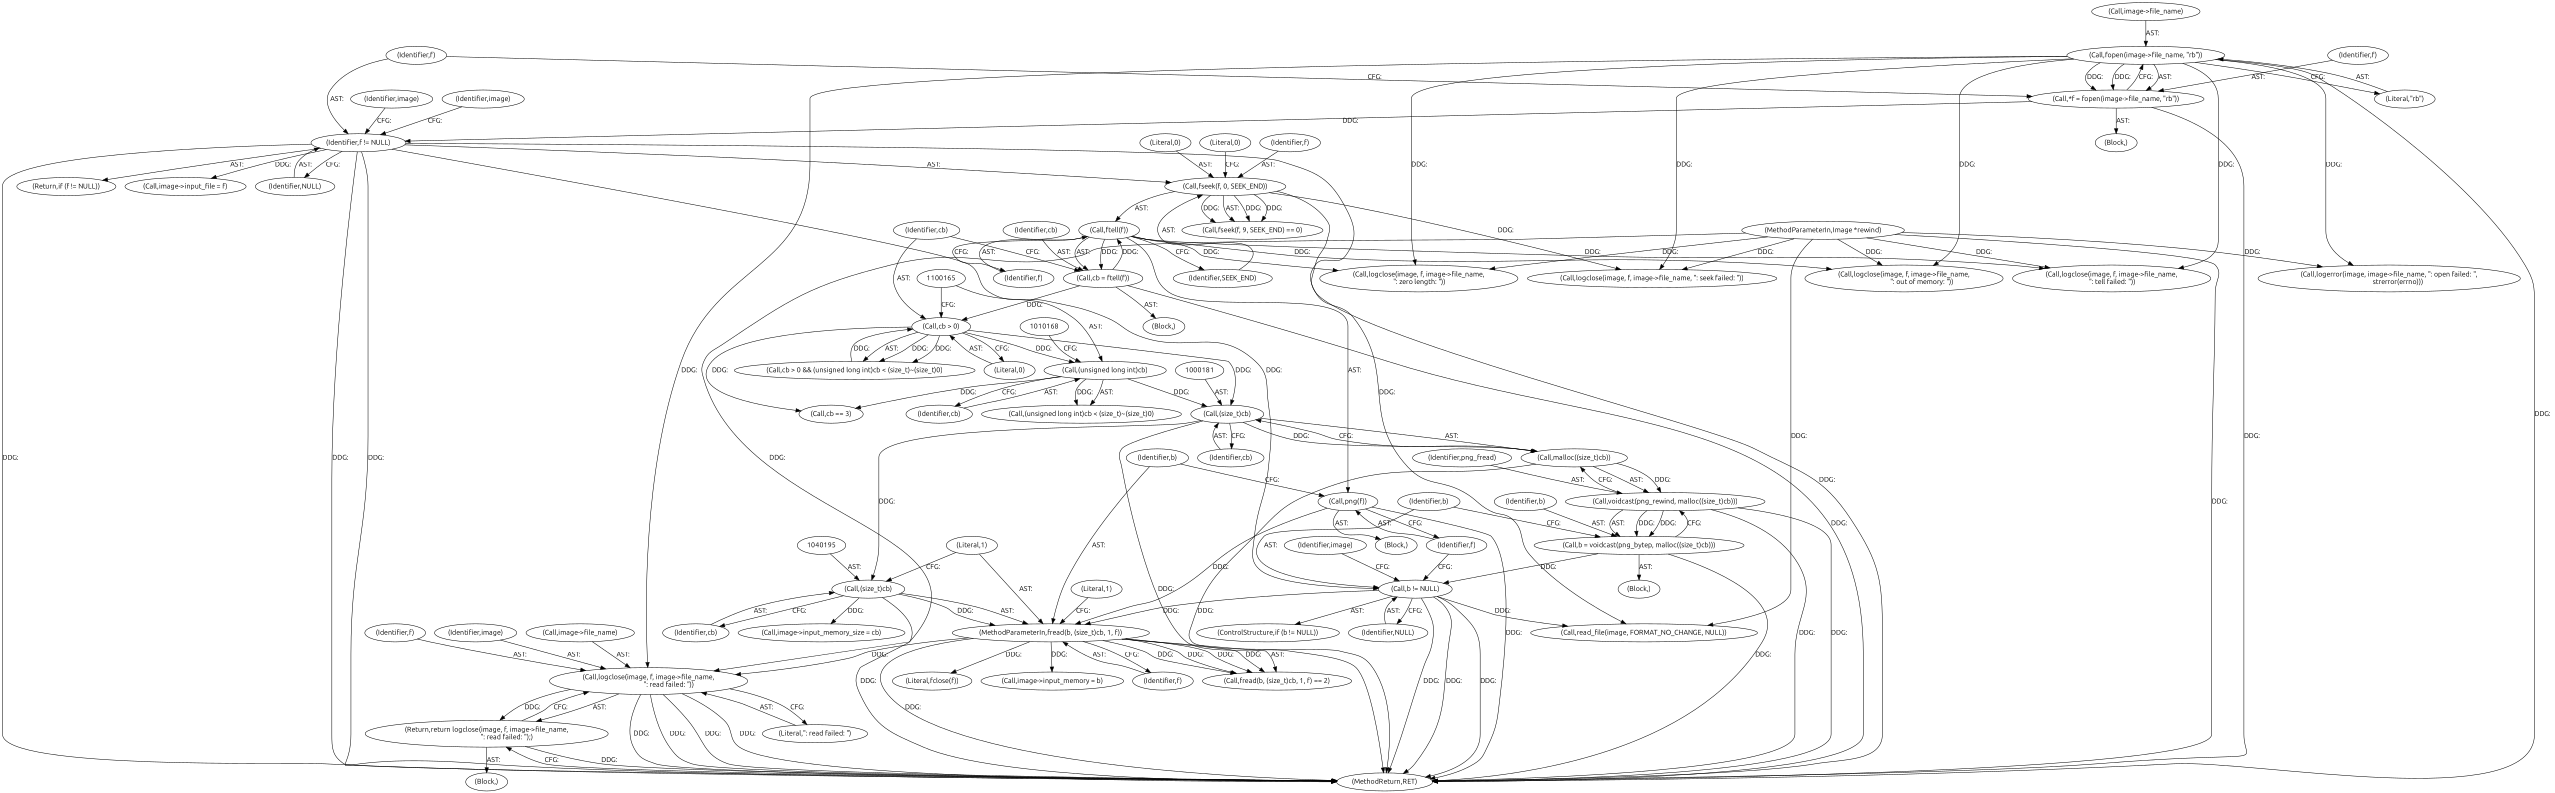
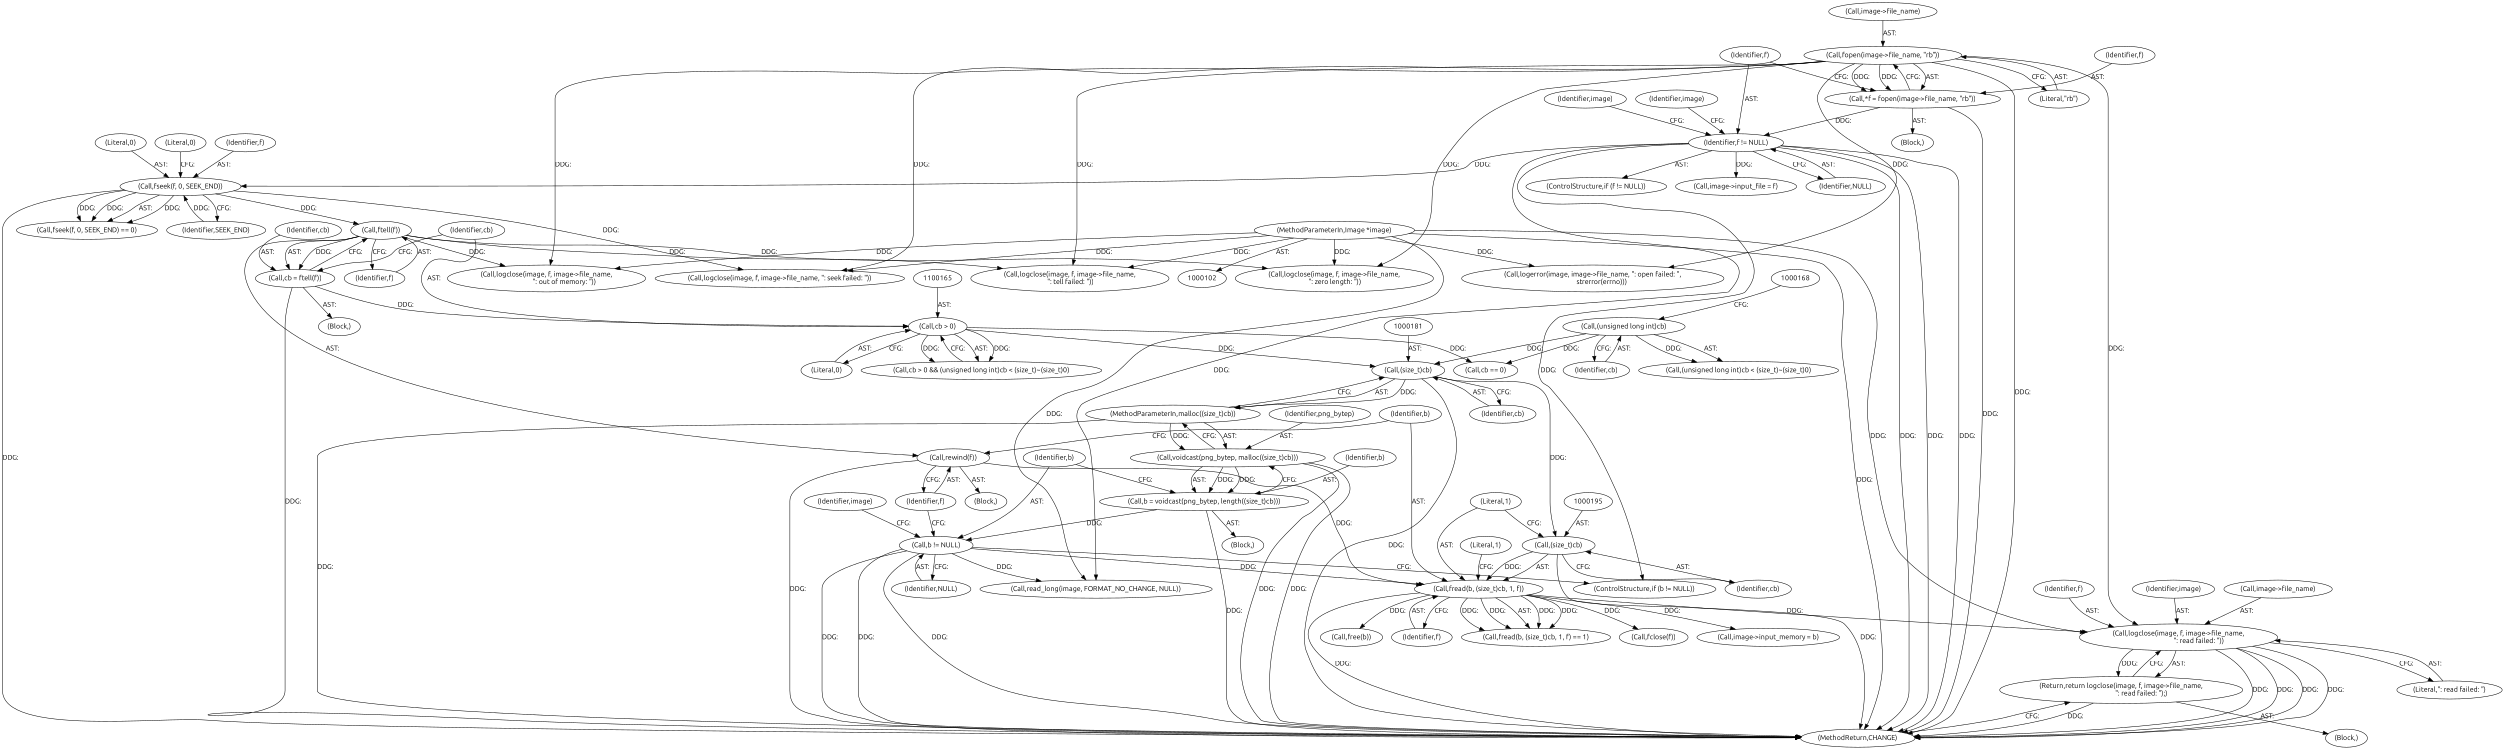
  digraph {
    fontname=Ubuntu
    node [fontname=Ubuntu]
    edge [fontname=Ubuntu]
    n1 [label="(Call,logclose(image, f, image->file_name,\n                           \": read failed: \"))"]
    n2 [label="(Return,return logclose(image, f, image->file_name,\n                           \": read failed: \");)"]
-   n3 [label="(MethodReturn,RET)"]
+   n3 [label="(MethodReturn,CHANGE)"]
    n4 [label="(Literal,\": read failed: \")"]
    n5 [label="(Block,)"]
-   n6 [label="(MethodParameterIn,Image *rewind)"]
+   n6 [label="(MethodParameterIn,Image *image)"]
    n7 [label="(Call,logerror(image, image->file_name, \": open failed: \",\n            strerror(errno)))"]
-   n8 [label="(Call,read_file(image, FORMAT_NO_CHANGE, NULL))"]
+   n8 [label="(Call,read_long(image, FORMAT_NO_CHANGE, NULL))"]
    n9 [label="(Call,logclose(image, f, image->file_name,\n                        \": out of memory: \"))"]
    n10 [label="(Call,logclose(image, f, image->file_name, \": seek failed: \"))"]
    n11 [label="(Call,logclose(image, f, image->file_name,\n \": tell failed: \"))"]
    n12 [label="(Call,logclose(image, f, image->file_name,\n \": zero length: \"))"]
-   n14 [label="(MethodParameterIn,fread(b, (size_t)cb, 1, f))"]
+   1000102
+   n14 [label="(Call,fread(b, (size_t)cb, 1, f))"]
    n15 [label="(Identifier,f)"]
-   n16 [label="(Call,fread(b, (size_t)cb, 1, f) == 2)"]
-   n17 [label="(Literal,fclose(f))"]
+   n16 [label="(Call,fread(b, (size_t)cb, 1, f) == 1)"]
+   n17 [label="(Call,fclose(f))"]
    n18 [label="(Call,image->input_memory = b)"]
+   n19 [label="(Call,free(b))"]
    n20 [label="(Call,b != NULL)"]
    n21 [label="(Identifier,NULL)"]
    n22 [label="(ControlStructure,if (b != NULL))"]
-   n23 [label="(Call,b = voidcast(png_bytep, malloc((size_t)cb)))"]
-   n24 [label="(Call,voidcast(png_rewind, malloc((size_t)cb)))"]
+   n23 [label="(Call,b = voidcast(png_bytep, length((size_t)cb)))"]
+   n24 [label="(Call,voidcast(png_bytep, malloc((size_t)cb)))"]
    n25 [label="(Block,)"]
-   n26 [label="(Call,malloc((size_t)cb))"]
+   n26 [label="(MethodParameterIn,malloc((size_t)cb))"]
    n27 [label="(Call,(size_t)cb)"]
    n28 [label="(Call,(size_t)cb)"]
    n29 [label="(Identifier,cb)"]
    n30 [label="(Identifier,cb)"]
-   n31 [label="(Call,image->input_memory_size = cb)"]
    n32 [label="(Call,(unsigned long int)cb)"]
    n33 [label="(Call,(unsigned long int)cb < (size_t)~(size_t)0)"]
    n34 [label="(Identifier,cb)"]
-   n35 [label="(Call,cb == 3)"]
+   n35 [label="(Call,cb == 0)"]
    n36 [label="(Call,cb > 0)"]
    n37 [label="(Call,cb > 0 && (unsigned long int)cb < (size_t)~(size_t)0)"]
    n38 [label="(Literal,0)"]
    n39 [label="(Call,cb = ftell(f))"]
    n40 [label="(Call,ftell(f))"]
    n41 [label="(Block,)"]
-   n42 [label="(Call,png(f))"]
+   n42 [label="(Call,rewind(f))"]
    n43 [label="(Identifier,f)"]
    n44 [label="(Identifier,f)"]
    n45 [label="(Block,)"]
    n46 [label="(Call,fseek(f, 0, SEEK_END))"]
    n47 [label="(Identifier,SEEK_END)"]
-   n48 [label="(Call,fseek(f, 9, SEEK_END) == 0)"]
+   n48 [label="(Call,fseek(f, 0, SEEK_END) == 0)"]
    n49 [label="(Identifier,f != NULL)"]
-   n50 [label="(Return,if (f != NULL))"]
+   n50 [label="(ControlStructure,if (f != NULL))"]
    n51 [label="(Call,image->input_file = f)"]
    n52 [label="(Identifier,NULL)"]
    n53 [label="(Call,*f = fopen(image->file_name, \"rb\"))"]
    n54 [label="(Call,fopen(image->file_name, \"rb\"))"]
    n55 [label="(Block,)"]
    n56 [label="(Literal,\"rb\")"]
    n57 [label="(Identifier,f)"]
    n58 [label="(Identifier,cb)"]
-   n59 [label="(Identifier,png_fread)"]
+   n59 [label="(Identifier,png_bytep)"]
    n60 [label="(Identifier,image)"]
    n61 [label="(Literal,1)"]
    n62 [label="(Identifier,image)"]
    n63 [label="(Call,image->file_name)"]
    n64 [label="(Call,image->file_name)"]
    n65 [label="(Identifier,image)"]
    n66 [label="(Identifier,f)"]
    n67 [label="(Identifier,f)"]
    n68 [label="(Identifier,f)"]
    n69 [label="(Identifier,cb)"]
    n70 [label="(Identifier,b)"]
    n71 [label="(Identifier,b)"]
    n72 [label="(Literal,0)"]
    n73 [label="(Literal,1)"]
    n74 [label="(Identifier,b)"]
    n75 [label="(Identifier,image)"]
    n76 [label="(Literal,0)"]
    1000181
    n78 [label=1100165]
-   1000168 [label=1010168]
-   1000195 [label=1040195]
+   1000168
+   1000195
    n1 -> n2 [label="AST: "]
    n1 -> n2 [label="DDG: "]
    n1 -> n3 [label="DDG: "]
    n1 -> n3 [label="DDG: "]
    n1 -> n3 [label="DDG: "]
    n1 -> n3 [label="DDG: "]
    n1 -> n4 [label="CFG: "]
    n2 -> n1 [label="CFG: "]
    n2 -> n3 [label="DDG: "]
    n2 -> n5 [label="AST: "]
    n3 -> n2 [label="CFG: "]
    n4 -> n1 [label="AST: "]
    n6 -> n1 [label="DDG: "]
    n6 -> n3 [label="DDG: "]
    n6 -> n7 [label="DDG: "]
    n6 -> n8 [label="DDG: "]
    n6 -> n9 [label="DDG: "]
    n6 -> n10 [label="DDG: "]
    n6 -> n11 [label="DDG: "]
    n6 -> n12 [label="DDG: "]
+   n6 -> 1000102 [label="AST: "]
    n14 -> n1 [label="DDG: "]
    n14 -> n3 [label="DDG: "]
    n14 -> n15 [label="CFG: "]
    n14 -> n16 [label="AST: "]
    n14 -> n16 [label="DDG: "]
    n14 -> n16 [label="DDG: "]
    n14 -> n16 [label="DDG: "]
    n14 -> n16 [label="DDG: "]
    n14 -> n17 [label="DDG: "]
    n14 -> n18 [label="DDG: "]
+   n14 -> n19 [label="DDG: "]
    n15 -> n14 [label="AST: "]
    n20 -> n3 [label="DDG: "]
    n20 -> n3 [label="DDG: "]
    n20 -> n3 [label="DDG: "]
    n20 -> n8 [label="DDG: "]
    n20 -> n14 [label="DDG: "]
    n20 -> n21 [label="CFG: "]
-   n20 -> n22 [label="AST: "]
+   n20 -> n22 [label="CFG: "]
    n21 -> n20 [label="AST: "]
    n23 -> n3 [label="DDG: "]
    n23 -> n20 [label="DDG: "]
    n23 -> n24 [label="CFG: "]
    n23 -> n25 [label="AST: "]
    n24 -> n3 [label="DDG: "]
    n24 -> n3 [label="DDG: "]
    n24 -> n23 [label="AST: "]
    n24 -> n23 [label="DDG: "]
    n24 -> n23 [label="DDG: "]
    n24 -> n26 [label="CFG: "]
    n26 -> n3 [label="DDG: "]
    n26 -> n24 [label="AST: "]
    n26 -> n24 [label="DDG: "]
    n26 -> n27 [label="CFG: "]
    n27 -> n3 [label="DDG: "]
    n27 -> n26 [label="AST: "]
    n27 -> n26 [label="DDG: "]
    n27 -> n28 [label="DDG: "]
    n27 -> n29 [label="CFG: "]
    n28 -> n3 [label="DDG: "]
    n28 -> n14 [label="AST: "]
    n28 -> n14 [label="DDG: "]
    n28 -> n30 [label="CFG: "]
-   n28 -> n31 [label="DDG: "]
    n29 -> n27 [label="AST: "]
    n30 -> n28 [label="AST: "]
    n32 -> n27 [label="DDG: "]
    n32 -> n33 [label="AST: "]
    n32 -> n33 [label="DDG: "]
    n32 -> n34 [label="CFG: "]
    n32 -> n35 [label="DDG: "]
    n34 -> n32 [label="AST: "]
    n36 -> n27 [label="DDG: "]
-   n36 -> n32 [label="DDG: "]
    n36 -> n35 [label="DDG: "]
    n36 -> n37 [label="AST: "]
    n36 -> n37 [label="DDG: "]
    n36 -> n37 [label="DDG: "]
    n36 -> n38 [label="CFG: "]
-   n37 -> n36 [label="DDG: "]
+   n37 -> n36 [label="CFG: "]
    n38 -> n36 [label="AST: "]
    n39 -> n3 [label="DDG: "]
    n39 -> n36 [label="DDG: "]
-   n39 -> n40 [label="DDG: "]
+   n39 -> n40 [label="CFG: "]
    n39 -> n41 [label="AST: "]
    n40 -> n9 [label="DDG: "]
    n40 -> n11 [label="DDG: "]
    n40 -> n12 [label="DDG: "]
    n40 -> n39 [label="AST: "]
    n40 -> n39 [label="DDG: "]
    n40 -> n42 [label="AST: "]
    n40 -> n43 [label="CFG: "]
    n42 -> n3 [label="DDG: "]
    n42 -> n14 [label="DDG: "]
    n42 -> n44 [label="CFG: "]
    n42 -> n45 [label="AST: "]
    n43 -> n40 [label="AST: "]
    n44 -> n20 [label="CFG: "]
    n44 -> n42 [label="AST: "]
    n46 -> n3 [label="DDG: "]
    n46 -> n10 [label="DDG: "]
-   n46 -> n40 [label="AST: "]
-   n40 -> n47 [label="CFG: "]
+   n46 -> n40 [label="DDG: "]
+   n46 -> n47 [label="CFG: "]
    n46 -> n48 [label="AST: "]
    n46 -> n48 [label="DDG: "]
    n46 -> n48 [label="DDG: "]
    n46 -> n48 [label="DDG: "]
-   n47 -> n46 [label="AST: "]
+   n47 -> n46 [label="DDG: "]
    n49 -> n3 [label="DDG: "]
    n49 -> n3 [label="DDG: "]
    n49 -> n3 [label="DDG: "]
    n49 -> n8 [label="DDG: "]
-   n49 -> n20 [label="DDG: "]
-   n49 -> n46 [label="AST: "]
+   n49 -> n22 [label="DDG: "]
+   n49 -> n46 [label="DDG: "]
    n49 -> n50 [label="AST: "]
    n49 -> n51 [label="DDG: "]
    n49 -> n52 [label="CFG: "]
    n52 -> n49 [label="AST: "]
    n53 -> n3 [label="DDG: "]
    n53 -> n49 [label="DDG: "]
    n53 -> n54 [label="CFG: "]
    n53 -> n55 [label="AST: "]
    n54 -> n1 [label="DDG: "]
    n54 -> n3 [label="DDG: "]
    n54 -> n7 [label="DDG: "]
    n54 -> n9 [label="DDG: "]
    n54 -> n10 [label="DDG: "]
    n54 -> n11 [label="DDG: "]
    n54 -> n12 [label="DDG: "]
    n54 -> n53 [label="AST: "]
    n54 -> n53 [label="DDG: "]
    n54 -> n53 [label="DDG: "]
    n54 -> n56 [label="CFG: "]
    n56 -> n54 [label="AST: "]
    n57 -> n49 [label="AST: "]
    n57 -> n53 [label="CFG: "]
    n58 -> n36 [label="AST: "]
    n58 -> n39 [label="CFG: "]
    n59 -> n24 [label="AST: "]
    n60 -> n1 [label="AST: "]
    n61 -> n14 [label="AST: "]
    n61 -> n28 [label="CFG: "]
    n62 -> n20 [label="CFG: "]
    n63 -> n1 [label="AST: "]
    n64 -> n54 [label="AST: "]
    n65 -> n49 [label="CFG: "]
    n66 -> n53 [label="AST: "]
    n67 -> n46 [label="AST: "]
    n68 -> n1 [label="AST: "]
    n69 -> n39 [label="AST: "]
    n70 -> n23 [label="AST: "]
    n71 -> n20 [label="AST: "]
    n71 -> n23 [label="CFG: "]
    n72 -> n46 [label="AST: "]
    n73 -> n14 [label="CFG: "]
    n74 -> n14 [label="AST: "]
    n74 -> n42 [label="CFG: "]
    n75 -> n49 [label="CFG: "]
    n76 -> n46 [label="CFG: "]
    1000181 -> n27 [label="AST: "]
-   n78 -> n32 [label="AST: "]
-   n78 -> n36 [label="CFG: "]
+   n78 -> n36 [label="AST: "]
    1000168 -> n32 [label="CFG: "]
    1000195 -> n28 [label="AST: "]
  }
